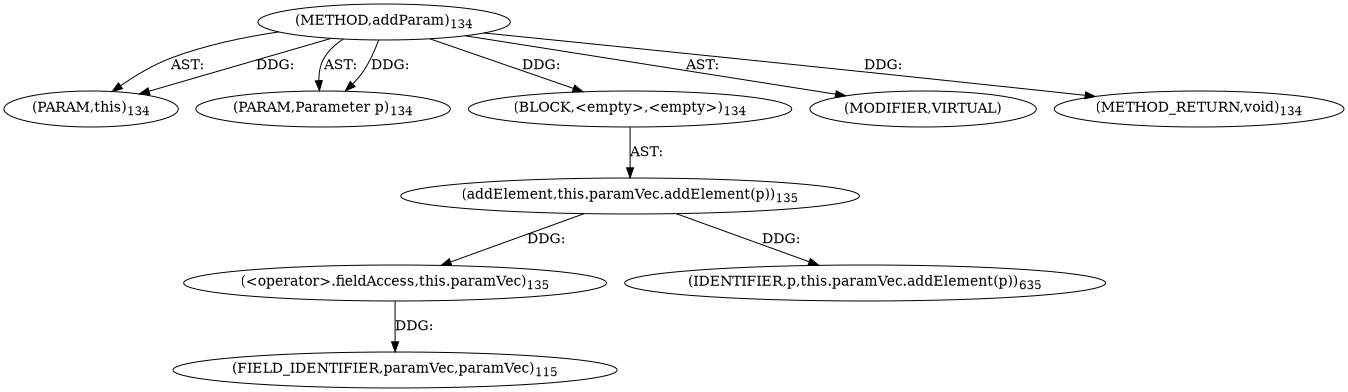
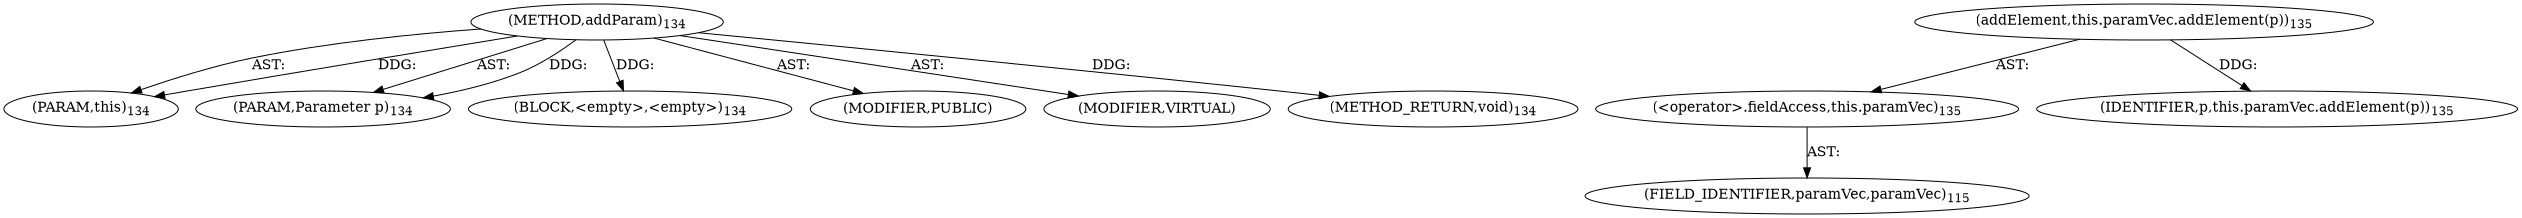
  digraph {
    n1 [label=<(METHOD,addParam)<SUB>134</SUB>>]
    n2 [label=<(PARAM,this)<SUB>134</SUB>>]
    n3 [label=<(PARAM,Parameter p)<SUB>134</SUB>>]
    n4 [label=<(BLOCK,&lt;empty&gt;,&lt;empty&gt;)<SUB>134</SUB>>]
+   n5 [label=<(MODIFIER,PUBLIC)>]
    n6 [label=<(MODIFIER,VIRTUAL)>]
    n7 [label=<(METHOD_RETURN,void)<SUB>134</SUB>>]
    n8 [label=<(addElement,this.paramVec.addElement(p))<SUB>135</SUB>>]
    n9 [label=<(&lt;operator&gt;.fieldAccess,this.paramVec)<SUB>135</SUB>>]
-   n10 [label=<(IDENTIFIER,p,this.paramVec.addElement(p))<SUB>635</SUB>>]
+   n10 [label=<(IDENTIFIER,p,this.paramVec.addElement(p))<SUB>135</SUB>>]
    n11 [label=<(FIELD_IDENTIFIER,paramVec,paramVec)<SUB>115</SUB>>]
    n1 -> n2 [label="AST: "]
    n1 -> n2 [label="DDG: "]
    n1 -> n3 [label="AST: "]
    n1 -> n3 [label="DDG: "]
    n1 -> n4 [label="DDG: "]
+   n1 -> n5 [label="AST: "]
    n1 -> n6 [label="AST: "]
    n1 -> n7 [label="DDG: "]
-   n4 -> n8 [label="AST: "]
-   n8 -> n9 [label="DDG: "]
+   n8 -> n9 [label="AST: "]
    n8 -> n10 [label="DDG: "]
-   n9 -> n11 [label="DDG: "]
+   n9 -> n11 [label="AST: "]
  }
